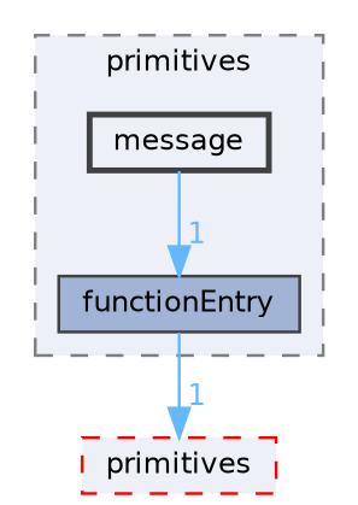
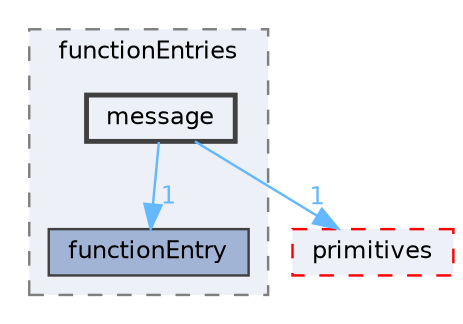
  digraph {
    compound=true
    node [color=grey25 fillcolor="#edf0f7" fontname=Helvetica fontsize=10 shape=box]
    edge [color=steelblue1 fontcolor=steelblue1 fontname=Helvetica fontsize=10 headlabel=1 labeldistance=1.5 labelfontname=Helvetica labelfontsize=10]
    n1 [fillcolor="#a2b4d6" height=0.2 label=functionEntry style=filled width=0.4]
    n2 [height=0.2 label=message style="filled,bold" width=0.4]
    n3 [color=red height=0.2 label=primitives style="filled,dashed" width=0.4]
    subgraph cluster_1 {
      bgcolor="#edf0f7"
      fontname=Helvetica
      fontsize=10
-     label=primitives
+     label=functionEntries
      pencolor=grey50
      style="filled,dashed"
      n1
      n2
    }
    n2 -> n1
-   n1 -> n3
+   n2 -> n3
  }
